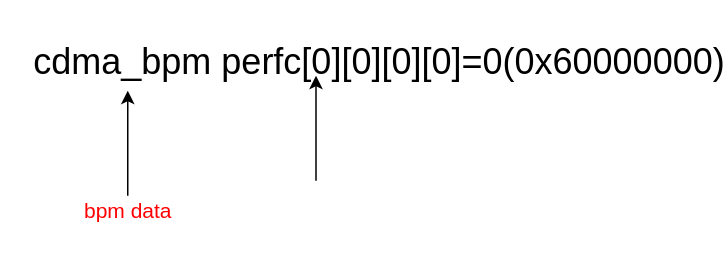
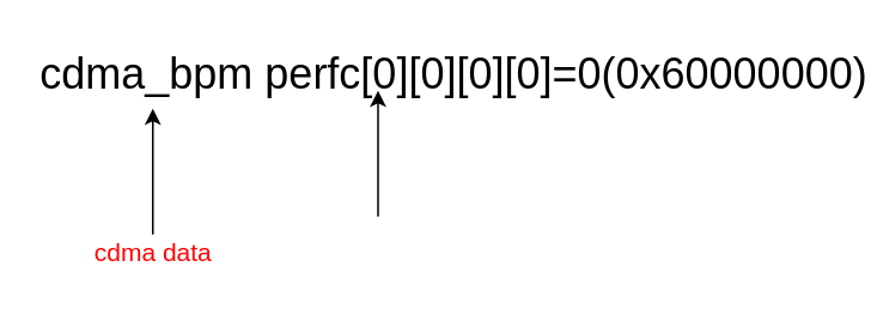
  <mxCell id="0" />
  <mxCell id="1" parent="0" />
  <mxCell id="2" value="&lt;font style=&quot;font-size: 24px&quot;&gt;cdma_bpm perfc[0][0][0][0]=0(0x60000000)&lt;/font&gt;" style="text;html=1;" vertex="1" parent="1"><mxGeometry x="20" y="20" width="260" height="30" as="geometry" /></mxCell>
  <mxCell id="3" value="" style="endArrow=classic;html=1;" edge="1" parent="1"><mxGeometry width="50" height="50" relative="1" as="geometry"><mxPoint x="84.5" y="130" as="sourcePoint" /><mxPoint x="84.5" y="60" as="targetPoint" /></mxGeometry></mxCell>
- <mxCell id="4" value="&lt;font style=&quot;font-size: 14px&quot; color=&quot;#ff0000&quot;&gt;bpm data&lt;/font&gt;" style="text;html=1;strokeColor=none;fillColor=none;align=center;verticalAlign=middle;whiteSpace=wrap;rounded=0;" vertex="1" parent="1"><mxGeometry x="50" y="130" width="70" height="20" as="geometry" /></mxCell>
+ <mxCell id="4" value="&lt;font style=&quot;font-size: 14px&quot; color=&quot;#ff0000&quot;&gt;cdma data&lt;/font&gt;" style="text;html=1;strokeColor=none;fillColor=none;align=center;verticalAlign=middle;whiteSpace=wrap;rounded=0;" vertex="1" parent="1"><mxGeometry x="50" y="130" width="70" height="20" as="geometry" /></mxCell>
  <mxCell id="5" value="" style="endArrow=classic;html=1;" edge="1" parent="1"><mxGeometry width="50" height="50" relative="1" as="geometry"><mxPoint x="210" y="120" as="sourcePoint" /><mxPoint x="210" y="50" as="targetPoint" /></mxGeometry></mxCell>
